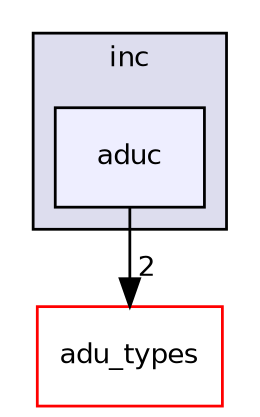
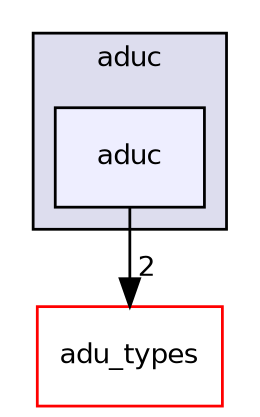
  digraph {
    compound=true
    node [fontname=Helvetica fontsize=10 shape=box style=filled]
    n1 [fillcolor="#eeeeff" label=aduc pencolor=black]
    n2 [color=red fillcolor=white label=adu_types]
    subgraph cluster_1 {
      bgcolor="#ddddee"
      fontname=Helvetica
      fontsize=10
-     label=inc
+     label=aduc
      pencolor=black
      n1
    }
    n1 -> n2 [headlabel=2 labeldistance=1.5 labelfontname=Helvetica labelfontsize=10]
  }
